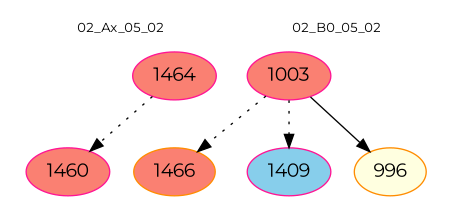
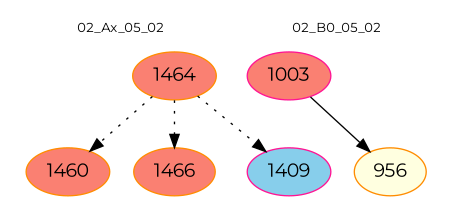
  digraph {
    fontname=Montserrat
    node [color=darkorange fillcolor=salmon fontname=Montserrat style=filled]
    edge [arrowhead=normal color=black fontname=Montserrat style=dotted]
-   n1 [color=deeppink label=1464]
-   n2 [color=deeppink label=1460]
+   n1 [label=1464]
+   n2 [label=1460]
    n3 [label=1466]
    n4 [color=deeppink label=1003]
-   n5 [fillcolor=lightyellow label=996]
+   n5 [fillcolor=lightyellow label=956]
    n6 [color=deeppink fillcolor=skyblue label=1409]
    subgraph cluster_1 {
      color=white
      fontsize=10
      label="02_Ax_05_02"
      n1
      n2
      n3
    }
    subgraph cluster_2 {
      color=white
      fontsize=10
      label="02_B0_05_02"
      n4
      n5
      n6
    }
    n1 -> n2
-   n4 -> n3
+   n1 -> n3
    n4 -> n5 [style=solid]
-   n4 -> n6
+   n1 -> n6
  }
